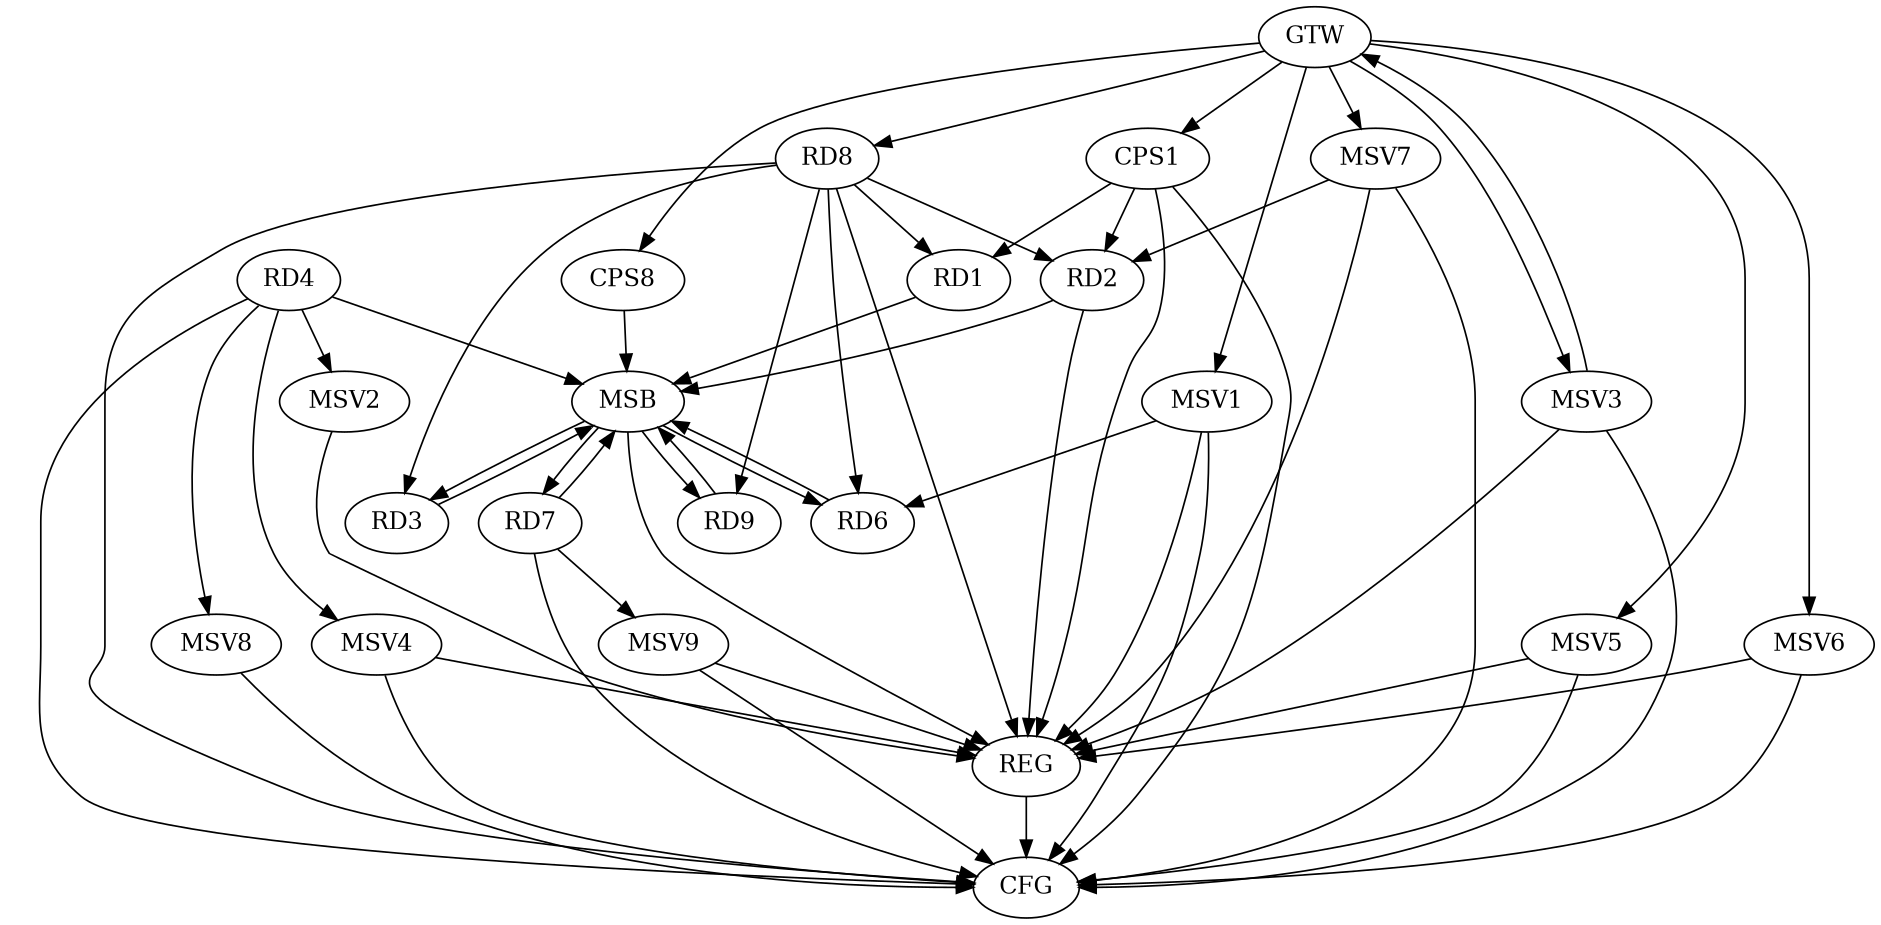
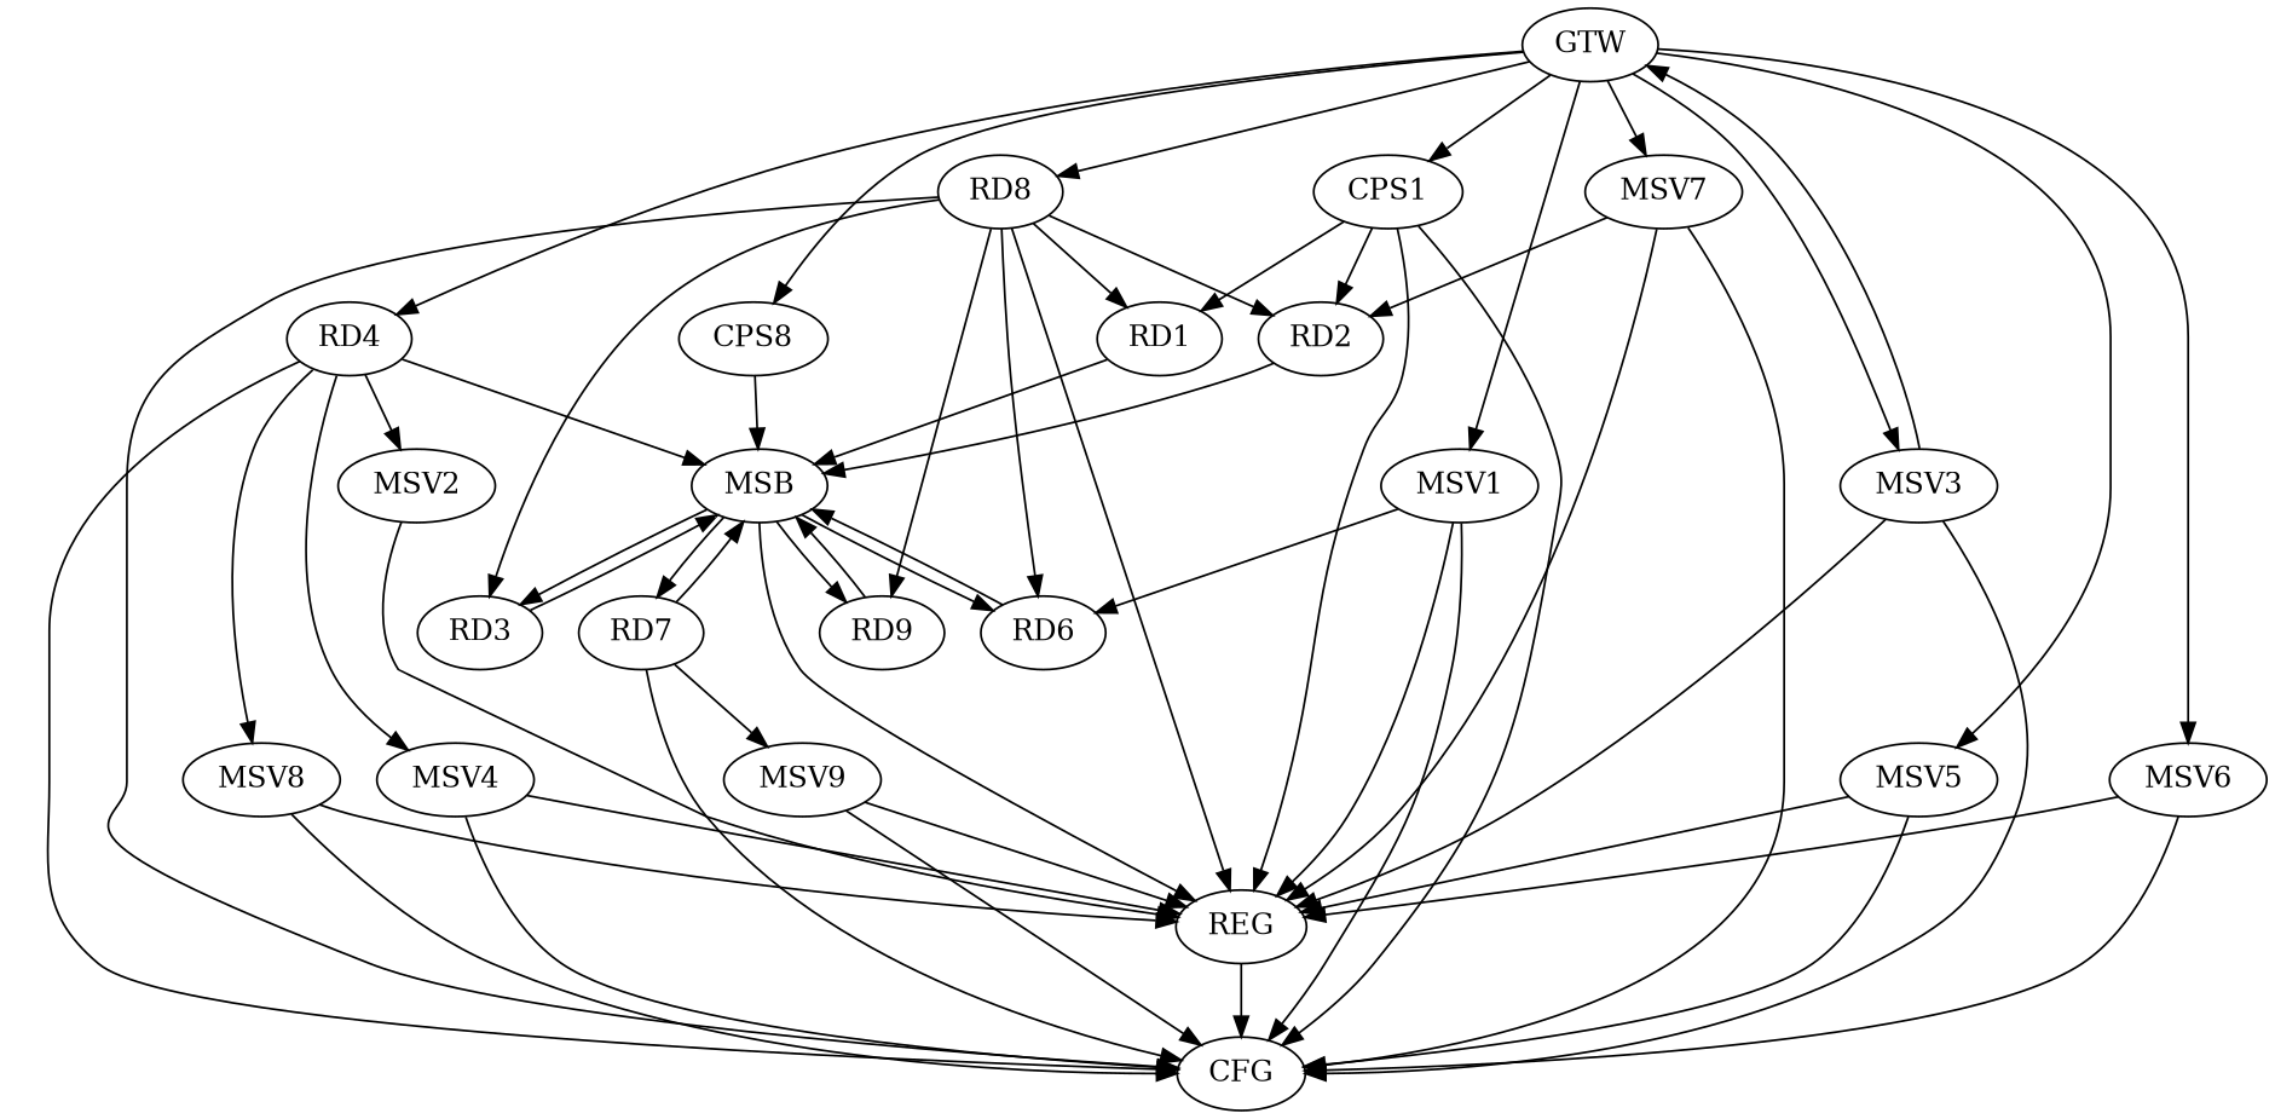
  strict digraph {
    n1 [label=RD1]
    n2 [label=MSB]
    n3 [label=RD3]
    n4 [label=RD6]
    n5 [label=RD7]
    n6 [label=RD9]
    n7 [label=REG]
    n8 [label=RD2]
    n9 [label=RD4]
    n10 [label=CFG]
    n11 [label=MSV2]
    n12 [label=MSV4]
    n13 [label=MSV8]
    n14 [label=MSV9]
    n15 [label=RD8]
    n16 [label=CPS1]
    n17 [label=CPS8]
    n18 [label=GTW]
    n19 [label=MSV1]
    n20 [label=MSV3]
    n21 [label=MSV5]
    n22 [label=MSV6]
    n23 [label=MSV7]
    n1 -> n2
    n2 -> n3
    n2 -> n4
    n2 -> n5
    n2 -> n6
    n2 -> n7
    n3 -> n2
    n4 -> n2
    n5 -> n2
    n5 -> n10
    n5 -> n14
    n6 -> n2
    n7 -> n10
    n8 -> n2
    n9 -> n2
    n9 -> n10
    n9 -> n11
    n9 -> n12
    n9 -> n13
    n11 -> n7
    n12 -> n7
    n12 -> n10
-   n8 -> n7
+   n13 -> n7
    n13 -> n10
    n14 -> n7
    n14 -> n10
    n15 -> n1
    n15 -> n3
    n15 -> n4
    n15 -> n6
    n15 -> n7
    n15 -> n8
    n15 -> n10
    n16 -> n1
    n16 -> n7
    n16 -> n8
    n16 -> n10
    n17 -> n2
+   n18 -> n9
    n18 -> n15
    n18 -> n16
    n18 -> n17
    n18 -> n19
    n18 -> n20
    n18 -> n21
    n18 -> n22
    n18 -> n23
    n19 -> n4
    n19 -> n7
    n19 -> n10
    n20 -> n7
    n20 -> n10
    n20 -> n18
    n21 -> n7
    n21 -> n10
    n22 -> n7
    n22 -> n10
    n23 -> n7
    n23 -> n8
    n23 -> n10
  }
